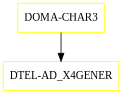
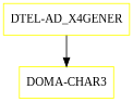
  digraph {
    fontname="Liberation Serif"
    node [color=yellow shape=box fontname="Liberation Serif"]
    "DTEL-AD_X4GENER"
    "DOMA-CHAR3"
-   "DOMA-CHAR3" -> "DTEL-AD_X4GENER" [fontname="Liberation Serif"]
+   "DTEL-AD_X4GENER" -> "DOMA-CHAR3" [fontname="Liberation Serif"]
  }
